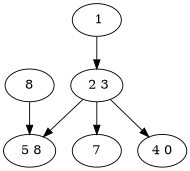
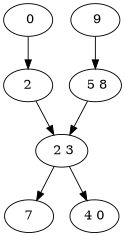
  digraph {
-   " 1"
+   " 0"
+   " 1" [label=2]
    " 2 3"
    " 5 8"
    n5 [label=7]
    n6 [label="4 0"]
-   " 9" [label=8]
+   " 9"
+   " 0" -> " 1"
    " 1" -> " 2 3"
-   " 2 3" -> " 5 8"
+   " 5 8" -> " 2 3"
    " 2 3" -> n5
    " 2 3" -> n6
    " 9" -> " 5 8"
  }
